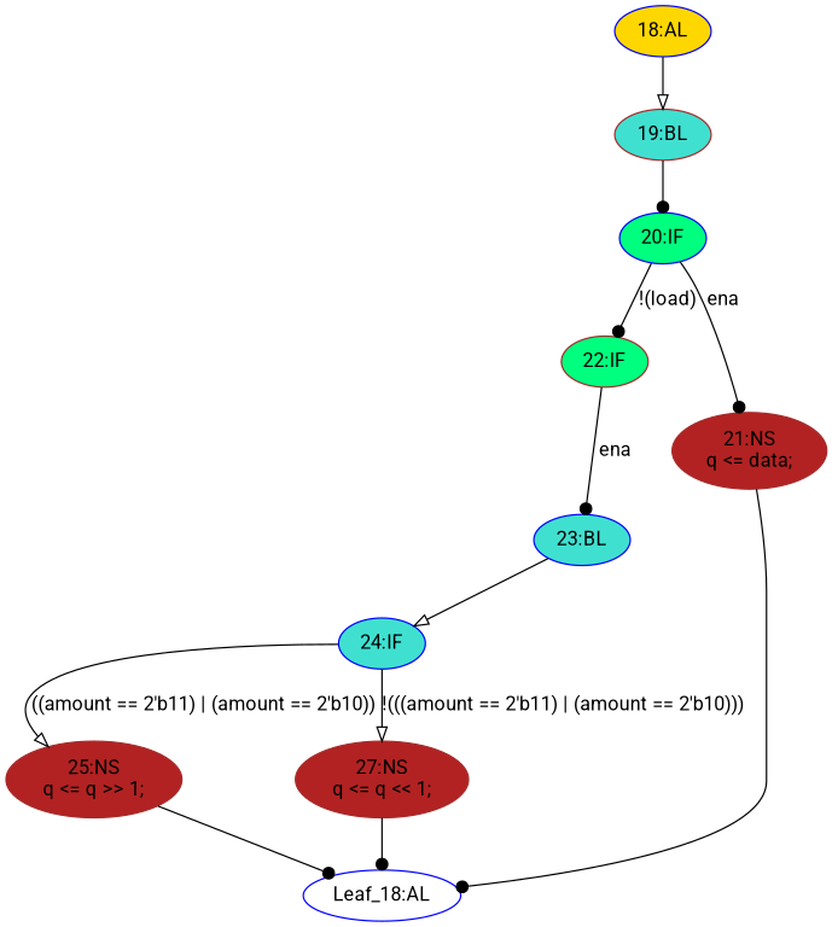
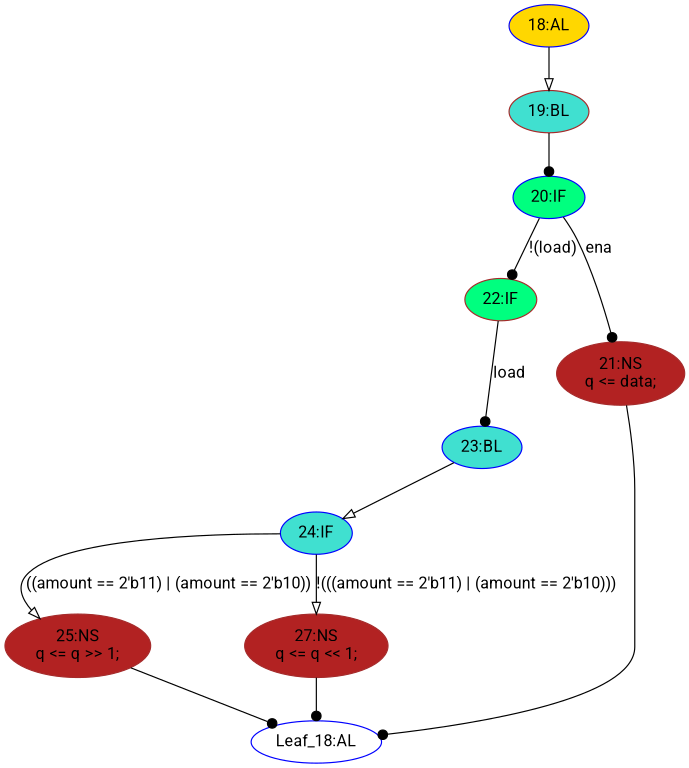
  strict digraph {
    fontname=Roboto
    node [color=brown fillcolor=turquoise fontname=Roboto statements="[]" style=filled typ=IfStatement]
    edge [arrowhead=dot cond="[]" fontname=Roboto lineno=None]
    n1 [ast="<pyverilog.vparser.ast.IfStatement object at 0x7f650bb7ab90>" fillcolor=springgreen label="22:IF"]
    n2 [ast="<pyverilog.vparser.ast.Block object at 0x7f650bb7ad10>" color=blue label="23:BL" typ=Block]
    n3 [ast="<pyverilog.vparser.ast.IfStatement object at 0x7f650bb7ad50>" color=blue label="24:IF"]
    n4 [ast="<pyverilog.vparser.ast.NonblockingSubstitution object at 0x7f650bb7af90>" fillcolor=firebrick label="25:NS\nq <= q >> 1;" statements="[<pyverilog.vparser.ast.NonblockingSubstitution object at 0x7f650bb7af90>]" typ=NonblockingSubstitution]
    n5 [ast="<pyverilog.vparser.ast.NonblockingSubstitution object at 0x7f650bb7ad90>" fillcolor=firebrick label="27:NS\nq <= q << 1;" statements="[<pyverilog.vparser.ast.NonblockingSubstitution object at 0x7f650bb7ad90>]" typ=NonblockingSubstitution]
    n6 [ast="<pyverilog.vparser.ast.Block object at 0x7f6516851d10>" label="19:BL" typ=Block]
    n7 [ast="<pyverilog.vparser.ast.IfStatement object at 0x7f650c298b90>" color=blue fillcolor=springgreen label="20:IF"]
    n8 [ast="<pyverilog.vparser.ast.NonblockingSubstitution object at 0x7f650c298850>" fillcolor=firebrick label="21:NS\nq <= data;" statements="[<pyverilog.vparser.ast.NonblockingSubstitution object at 0x7f650c298850>]" typ=NonblockingSubstitution]
    n9 [color=blue def_var="['q']" label="Leaf_18:AL" fillcolor="" statements="" style="" typ=""]
    n10 [ast="<pyverilog.vparser.ast.Always object at 0x7f650bb74310>" clk_sens=True color=blue fillcolor=gold label="18:AL" sens="['clk']" typ=Always use_var="['load', 'ena', 'amount', 'data', 'q']"]
-   n1 -> n2 [cond="['ena']" label=ena lineno=22]
+   n1 -> n2 [cond="['ena']" label=load lineno=22]
    n2 -> n3 [arrowhead=onormal]
    n3 -> n4 [arrowhead=onormal cond="['amount', 'amount']" label="((amount == 2'b11) | (amount == 2'b10))" lineno=24]
    n3 -> n5 [arrowhead=onormal cond="['amount', 'amount']" label="!(((amount == 2'b11) | (amount == 2'b10)))" lineno=24]
    n4 -> n9
    n5 -> n9
    n6 -> n7
    n7 -> n1 [cond="['load']" label="!(load)" lineno=20]
    n7 -> n8 [cond="['load']" label=ena lineno=20]
    n8 -> n9
    n10 -> n6 [arrowhead=onormal]
  }
